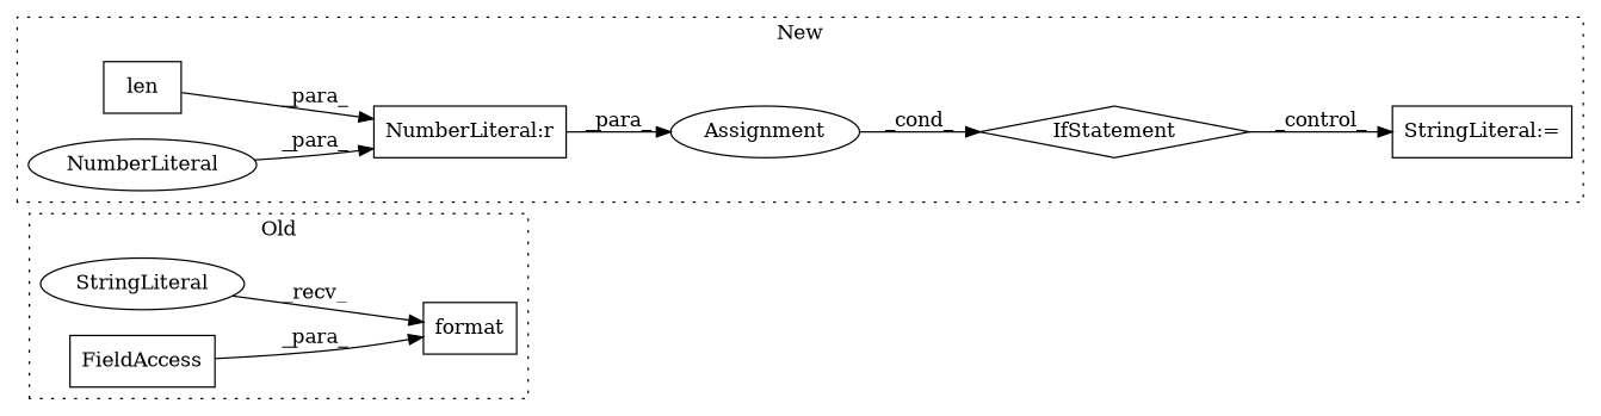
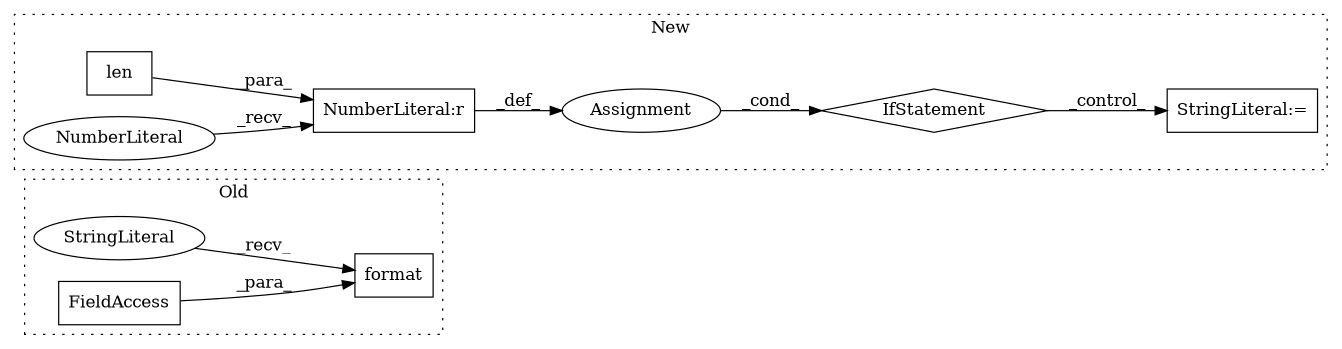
  digraph {
    rankdir=LR
    node [a=32 l=1 shape=box]
    n1 [l="7,1" label=format s="13437,13454"]
    n2 [a=45 l=6 label=StringLiteral s=13430 shape=ellipse]
    n3 [a=22 l=10 label=FieldAccess s=13444]
    n4 [l="4,1" label=len s="13822,13831"]
    n5 [a=25 l="4,2" label=IfStatement s="13818,13837" shape=diamond]
    n6 [a=27 l=4 label="NumberLiteral:r" s=13832]
    n7 [a=34 label=NumberLiteral s=13836 shape=ellipse]
    n8 [a=7 label="StringLiteral:=" s=13860]
    n9 [a=42 label=Assignment shape=ellipse l=""]
    subgraph cluster_1 {
      label=Old
      style=dotted
      n1
      n2
      n3
    }
    subgraph cluster_2 {
      label=New
      style=dotted
      n4
      n5
      n6
      n7
      n8
      n9
    }
    n2 -> n1 [label=_recv_]
    n3 -> n1 [label=_para_]
    n4 -> n6 [label=_para_]
    n5 -> n8 [label=_control_]
-   n6 -> n9 [label=_para_]
-   n7 -> n6 [label=_para_]
+   n6 -> n9 [label=_def_]
+   n7 -> n6 [label=_recv_]
    n9 -> n5 [label=_cond_]
  }
